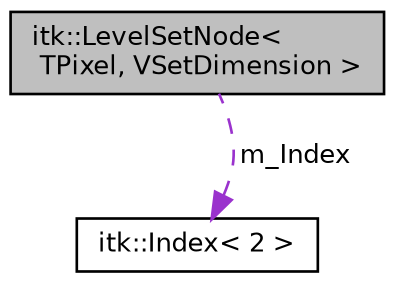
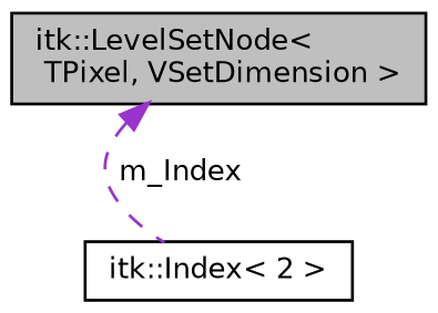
  digraph {
    node [color=black fontname=Helvetica fontsize=10 shape=record style=filled]
    n1 [fillcolor=grey75 fontcolor=black height=0.2 label="itk::LevelSetNode\<\l TPixel, VSetDimension \>" width=0.4]
    n2 [fillcolor=white height=0.2 label="itk::Index\< 2 \>" width=0.4]
-   n2 -> n1 [color=darkorchid3 dir=back fontname=Helvetica fontsize=10 label=" m_Index" labelfontname=Helvetica labelfontsize=10 style=dashed]
+   n1 -> n2 [color=darkorchid3 dir=back fontname=Helvetica fontsize=10 label=" m_Index" labelfontname=Helvetica labelfontsize=10 style=dashed]
  }
